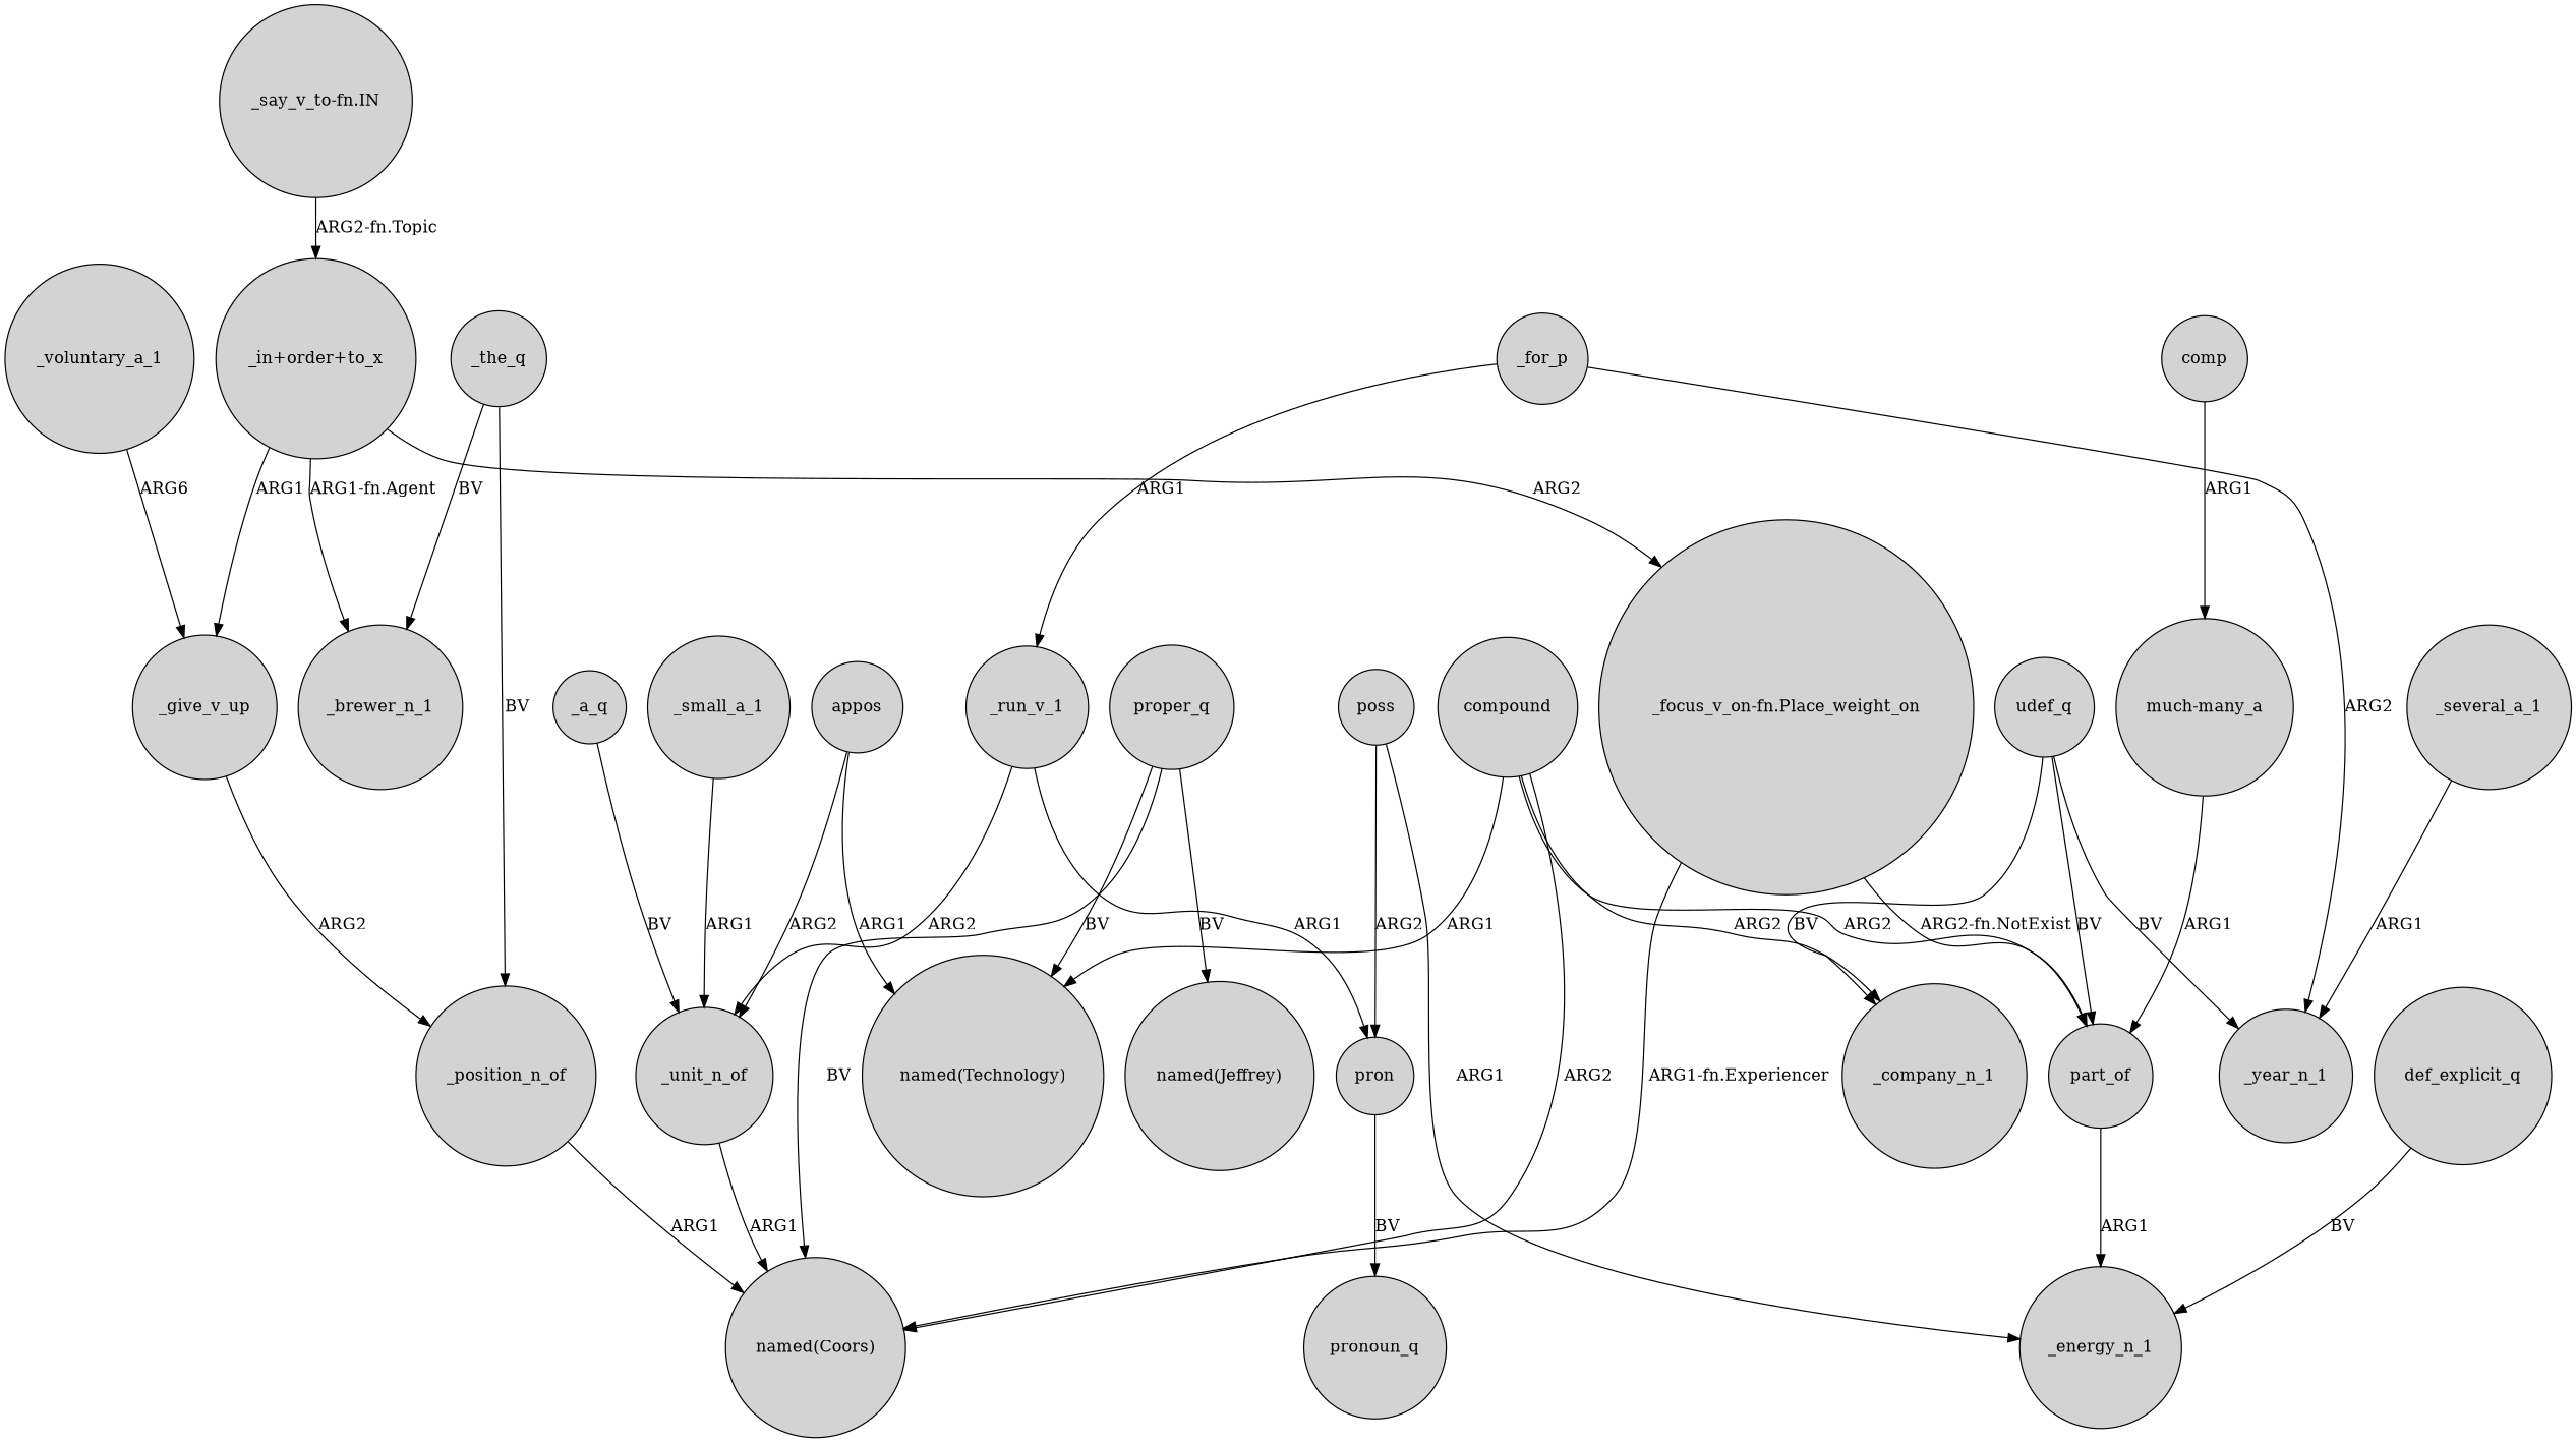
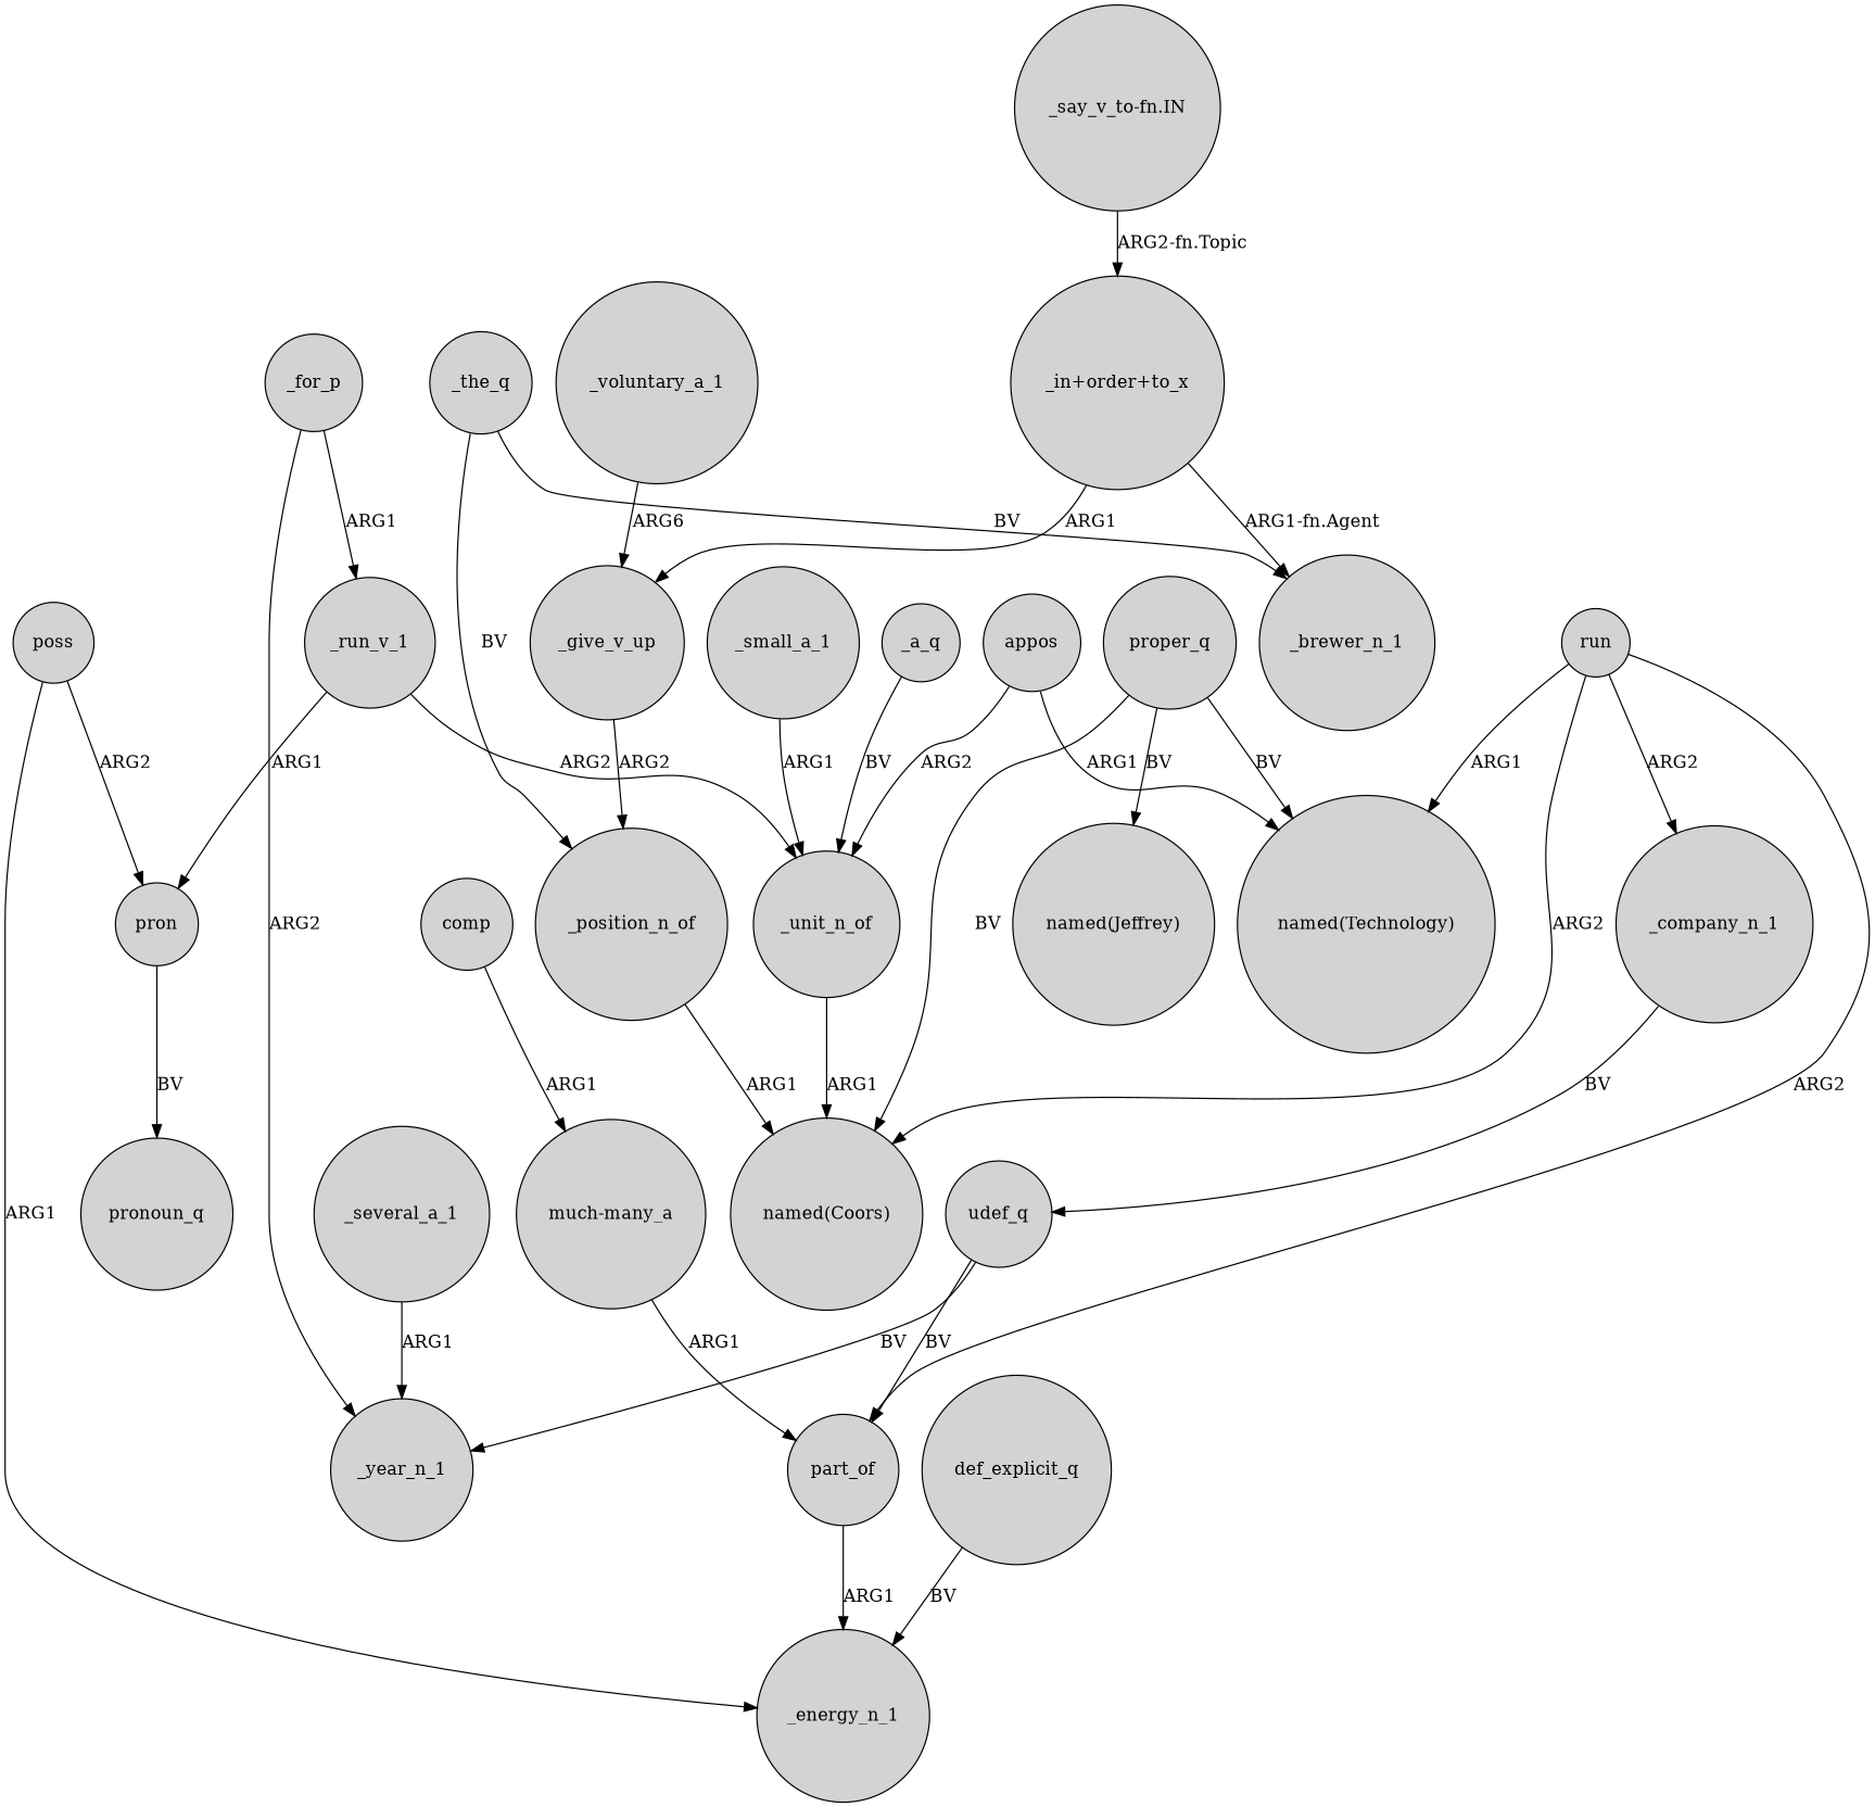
  digraph {
    node [shape=circle style=filled]
    "_say_v_to-fn.IN"
    "_in+order+to_x"
    _brewer_n_1
-   "_focus_v_on-fn.Place_weight_on"
    _give_v_up
    part_of
    "named(Coors)"
    _energy_n_1
    udef_q
    _year_n_1
    _company_n_1
    poss
    pron
    pronoun_q
    _for_p
    _run_v_1
    _unit_n_of
    def_explicit_q
    "much-many_a"
-   compound
+   compound [label=run]
    "named(Technology)"
    _position_n_of
    _voluntary_a_1
    _the_q
    _small_a_1
    comp
    _a_q
    proper_q
    "named(Jeffrey)"
    _several_a_1
    appos
    "_say_v_to-fn.IN" -> "_in+order+to_x" [label="ARG2-fn.Topic"]
    "_in+order+to_x" -> _brewer_n_1 [label="ARG1-fn.Agent"]
-   "_in+order+to_x" -> "_focus_v_on-fn.Place_weight_on" [label=ARG2]
    "_in+order+to_x" -> _give_v_up [label=ARG1]
-   "_focus_v_on-fn.Place_weight_on" -> part_of [label="ARG2-fn.NotExist"]
-   "_focus_v_on-fn.Place_weight_on" -> "named(Coors)" [label="ARG1-fn.Experiencer"]
    _give_v_up -> _position_n_of [label=ARG2]
    part_of -> _energy_n_1 [label=ARG1]
    udef_q -> part_of [label=BV]
    udef_q -> _year_n_1 [label=BV]
-   udef_q -> _company_n_1 [label=BV]
+   _company_n_1 -> udef_q [label=BV]
    poss -> _energy_n_1 [label=ARG1]
    poss -> pron [label=ARG2]
    pron -> pronoun_q [label=BV]
    _for_p -> _year_n_1 [label=ARG2]
    _for_p -> _run_v_1 [label=ARG1]
    _run_v_1 -> pron [label=ARG1]
    _run_v_1 -> _unit_n_of [label=ARG2]
    _unit_n_of -> "named(Coors)" [label=ARG1]
    def_explicit_q -> _energy_n_1 [label=BV]
    "much-many_a" -> part_of [label=ARG1]
    compound -> part_of [label=ARG2]
    compound -> "named(Coors)" [label=ARG2]
    compound -> _company_n_1 [label=ARG2]
    compound -> "named(Technology)" [label=ARG1]
    _position_n_of -> "named(Coors)" [label=ARG1]
    _voluntary_a_1 -> _give_v_up [label=ARG6]
    _the_q -> _brewer_n_1 [label=BV]
    _the_q -> _position_n_of [label=BV]
    _small_a_1 -> _unit_n_of [label=ARG1]
    comp -> "much-many_a" [label=ARG1]
    _a_q -> _unit_n_of [label=BV]
    proper_q -> "named(Coors)" [label=BV]
    proper_q -> "named(Technology)" [label=BV]
    proper_q -> "named(Jeffrey)" [label=BV]
    _several_a_1 -> _year_n_1 [label=ARG1]
    appos -> _unit_n_of [label=ARG2]
    appos -> "named(Technology)" [label=ARG1]
  }
